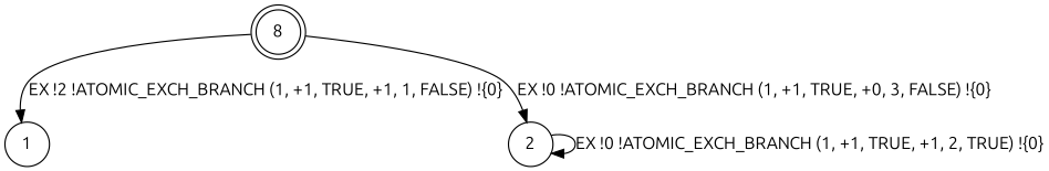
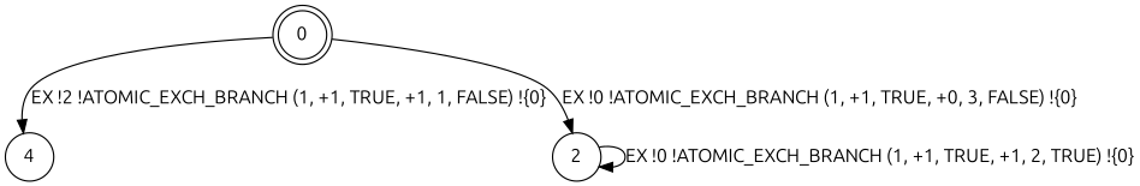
  digraph {
    fontname=Ubuntu
    node [fontname=Ubuntu shape=circle]
    edge [fontname=Ubuntu]
-   0 [peripheries=2 label=8]
-   1
+   0 [peripheries=2]
+   1 [label=4]
    2
    0 -> 1 [label="EX !2 !ATOMIC_EXCH_BRANCH (1, +1, TRUE, +1, 1, FALSE) !{0}"]
    0 -> 2 [label="EX !0 !ATOMIC_EXCH_BRANCH (1, +1, TRUE, +0, 3, FALSE) !{0}"]
    2 -> 2 [label="EX !0 !ATOMIC_EXCH_BRANCH (1, +1, TRUE, +1, 2, TRUE) !{0}"]
  }
